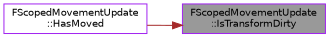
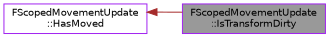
  digraph {
    rankdir=RL
    node [color=purple fontname=Helvetica fontsize=10 shape=box style=filled]
    n1 [fillcolor=grey60 fontcolor=black height=0.2 label="FScopedMovementUpdate\l::IsTransformDirty" width=0.4]
    n2 [fillcolor=white height=0.2 label="FScopedMovementUpdate\l::HasMoved" width=0.4]
-   n1 -> n2 [color=brown dir=back fontname=Helvetica fontsize=10 labelfontname=Helvetica labelfontsize=10 style=solid]
+   n2 -> n1 [color=brown dir=back fontname=Helvetica fontsize=10 labelfontname=Helvetica labelfontsize=10 style=solid]
  }
